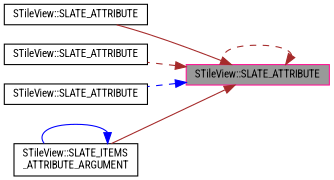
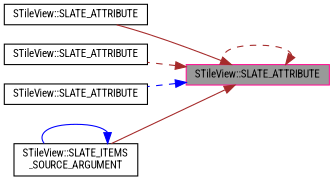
  digraph {
    rankdir=RL
    fontname="Roboto Condensed"
    node [color=black fillcolor=white fontname="Roboto Condensed" fontsize=10 shape=box style=filled]
    edge [color=brown dir=back fontname="Roboto Condensed" fontsize=10 labelfontname=Helvetica labelfontsize=10 style=dashed]
    n1 [color=deeppink fillcolor=grey60 fontcolor=black height=0.2 label="STileView::SLATE_ATTRIBUTE" width=0.4]
    n2 [height=0.2 label="STileView::SLATE_ATTRIBUTE" width=0.4]
    n3 [height=0.2 label="STileView::SLATE_ATTRIBUTE" width=0.4]
    n4 [height=0.2 label="STileView::SLATE_ATTRIBUTE" width=0.4]
-   n5 [height=0.2 label="STileView::SLATE_ITEMS\l_ATTRIBUTE_ARGUMENT" width=0.4]
+   n5 [height=0.2 label="STileView::SLATE_ITEMS\l_SOURCE_ARGUMENT" width=0.4]
    n1 -> n1
    n1 -> n2 [style=solid]
    n1 -> n3
    n1 -> n4 [color=blue]
    n1 -> n5 [style=solid]
    n5 -> n5 [color=blue style=solid]
  }
